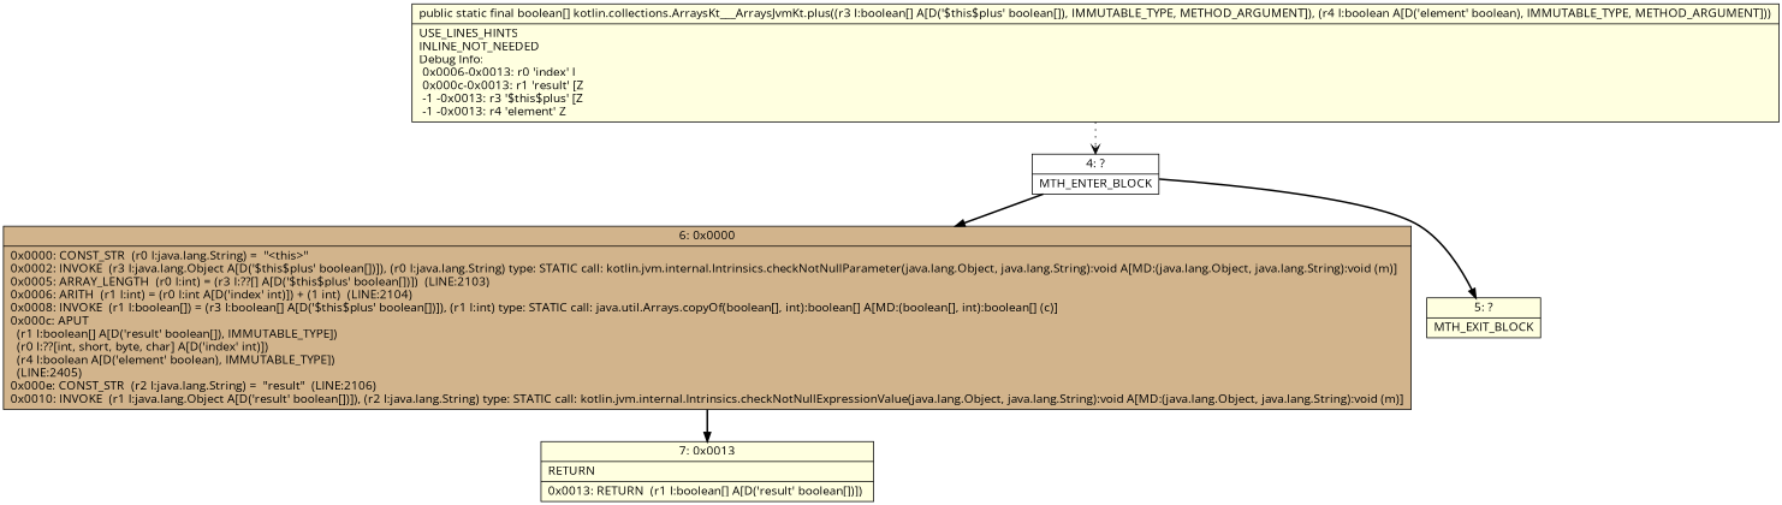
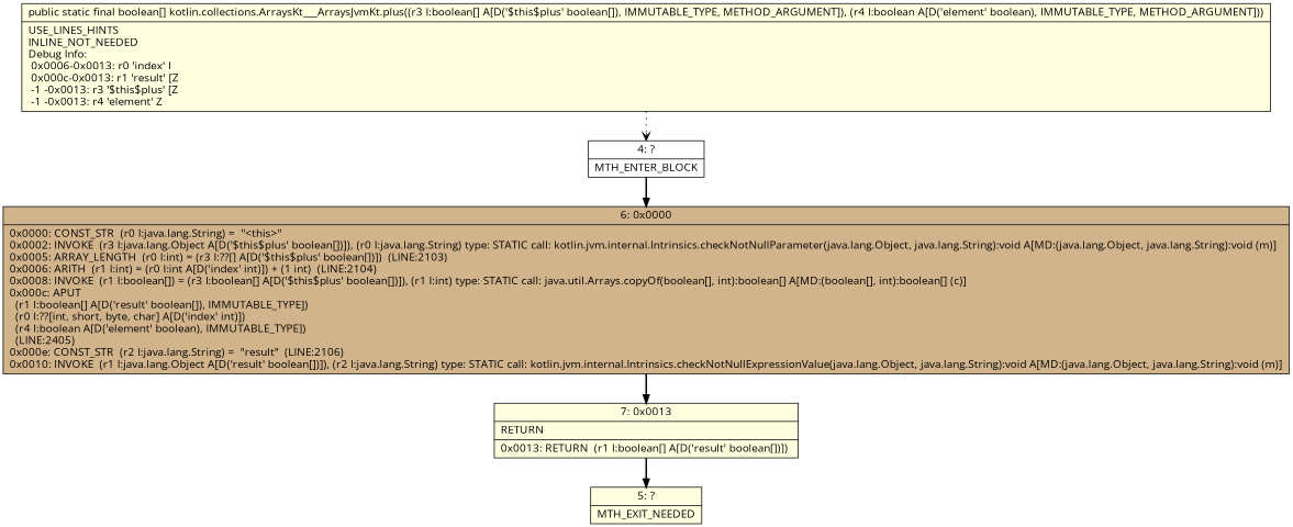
  digraph {
    fontname="Open Sans"
    node [fillcolor=lightyellow fontname="Open Sans" shape=record style=filled]
    edge [arrowhead=normal fontname="Open Sans" style=bold]
    n1 [fillcolor=white label="{4\:\ ?|MTH_ENTER_BLOCK\l}"]
    n2 [fillcolor=tan label="{6\:\ 0x0000|0x0000: CONST_STR  (r0 I:java.lang.String) =  \"\<this\>\" \l0x0002: INVOKE  (r3 I:java.lang.Object A[D('$this$plus' boolean[])]), (r0 I:java.lang.String) type: STATIC call: kotlin.jvm.internal.Intrinsics.checkNotNullParameter(java.lang.Object, java.lang.String):void A[MD:(java.lang.Object, java.lang.String):void (m)]\l0x0005: ARRAY_LENGTH  (r0 I:int) = (r3 I:??[] A[D('$this$plus' boolean[])])  (LINE:2103)\l0x0006: ARITH  (r1 I:int) = (r0 I:int A[D('index' int)]) + (1 int)  (LINE:2104)\l0x0008: INVOKE  (r1 I:boolean[]) = (r3 I:boolean[] A[D('$this$plus' boolean[])]), (r1 I:int) type: STATIC call: java.util.Arrays.copyOf(boolean[], int):boolean[] A[MD:(boolean[], int):boolean[] (c)]\l0x000c: APUT  \l  (r1 I:boolean[] A[D('result' boolean[]), IMMUTABLE_TYPE])\l  (r0 I:??[int, short, byte, char] A[D('index' int)])\l  (r4 I:boolean A[D('element' boolean), IMMUTABLE_TYPE])\l  (LINE:2405)\l0x000e: CONST_STR  (r2 I:java.lang.String) =  \"result\"  (LINE:2106)\l0x0010: INVOKE  (r1 I:java.lang.Object A[D('result' boolean[])]), (r2 I:java.lang.String) type: STATIC call: kotlin.jvm.internal.Intrinsics.checkNotNullExpressionValue(java.lang.Object, java.lang.String):void A[MD:(java.lang.Object, java.lang.String):void (m)]\l}"]
    n3 [label="{7\:\ 0x0013|RETURN\l|0x0013: RETURN  (r1 I:boolean[] A[D('result' boolean[])]) \l}"]
-   n4 [label="{5\:\ ?|MTH_EXIT_BLOCK\l}"]
+   n4 [label="{5\:\ ?|MTH_EXIT_NEEDED\l}"]
    n5 [label="{public static final boolean[] kotlin.collections.ArraysKt___ArraysJvmKt.plus((r3 I:boolean[] A[D('$this$plus' boolean[]), IMMUTABLE_TYPE, METHOD_ARGUMENT]), (r4 I:boolean A[D('element' boolean), IMMUTABLE_TYPE, METHOD_ARGUMENT]))  | USE_LINES_HINTS\lINLINE_NOT_NEEDED\lDebug Info:\l  0x0006\-0x0013: r0 'index' I\l  0x000c\-0x0013: r1 'result' [Z\l  \-1 \-0x0013: r3 '$this$plus' [Z\l  \-1 \-0x0013: r4 'element' Z\l}"]
    n1 -> n2
    n2 -> n3
-   n1 -> n4
+   n3 -> n4
    n5 -> n1 [arrowhead=vee style=dotted]
  }
